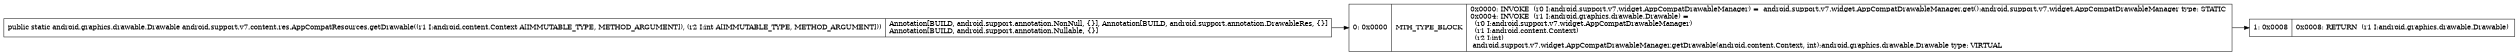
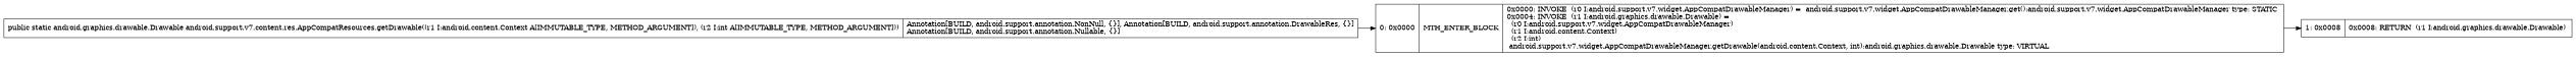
  digraph {
    rankdir=LR
    node [shape=record]
-   n1 [label="{0\:\ 0x0000|MTH_TYPE_BLOCK\l|0x0000: INVOKE  (r0 I:android.support.v7.widget.AppCompatDrawableManager) =  android.support.v7.widget.AppCompatDrawableManager.get():android.support.v7.widget.AppCompatDrawableManager type: STATIC \l0x0004: INVOKE  (r1 I:android.graphics.drawable.Drawable) = \l  (r0 I:android.support.v7.widget.AppCompatDrawableManager)\l  (r1 I:android.content.Context)\l  (r2 I:int)\l android.support.v7.widget.AppCompatDrawableManager.getDrawable(android.content.Context, int):android.graphics.drawable.Drawable type: VIRTUAL \l}"]
+   n1 [label="{0\:\ 0x0000|MTH_ENTER_BLOCK\l|0x0000: INVOKE  (r0 I:android.support.v7.widget.AppCompatDrawableManager) =  android.support.v7.widget.AppCompatDrawableManager.get():android.support.v7.widget.AppCompatDrawableManager type: STATIC \l0x0004: INVOKE  (r1 I:android.graphics.drawable.Drawable) = \l  (r0 I:android.support.v7.widget.AppCompatDrawableManager)\l  (r1 I:android.content.Context)\l  (r2 I:int)\l android.support.v7.widget.AppCompatDrawableManager.getDrawable(android.content.Context, int):android.graphics.drawable.Drawable type: VIRTUAL \l}"]
    n2 [label="{1\:\ 0x0008|0x0008: RETURN  (r1 I:android.graphics.drawable.Drawable) \l}"]
    n3 [label="{public static android.graphics.drawable.Drawable android.support.v7.content.res.AppCompatResources.getDrawable((r1 I:android.content.Context A[IMMUTABLE_TYPE, METHOD_ARGUMENT]), (r2 I:int A[IMMUTABLE_TYPE, METHOD_ARGUMENT]))  | Annotation[BUILD, android.support.annotation.NonNull, \{\}], Annotation[BUILD, android.support.annotation.DrawableRes, \{\}]\lAnnotation[BUILD, android.support.annotation.Nullable, \{\}]\l}"]
    n1 -> n2
    n3 -> n1
  }
